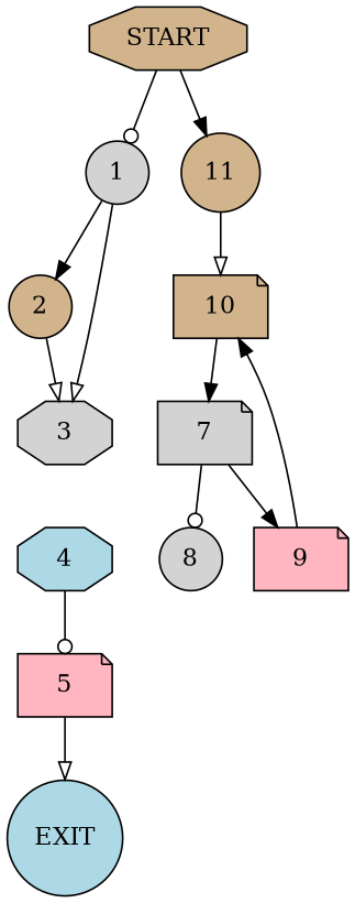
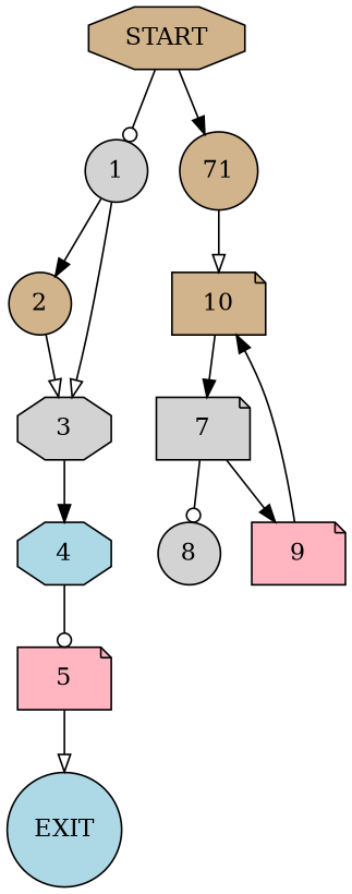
  digraph {
    node [fillcolor=tan shape=circle style=filled]
    edge [arrowhead=normal]
    n1 [label=START shape=octagon]
    1 [fillcolor=lightgrey]
-   11
+   11 [label=71]
    2
    3 [fillcolor=lightgrey shape=octagon]
    10 [shape=note]
    n7 [fillcolor=lightblue label=EXIT]
    4 [fillcolor=lightblue shape=octagon]
    5 [fillcolor=lightpink shape=note]
    7 [fillcolor=lightgrey shape=note]
    8 [fillcolor=lightgrey]
    9 [fillcolor=lightpink shape=note]
    n1 -> 1 [arrowhead=odot]
    n1 -> 11
    1 -> 2
    1 -> 3 [arrowhead=onormal]
    11 -> 10 [arrowhead=onormal]
    2 -> 3 [arrowhead=onormal]
+   3 -> 4
    10 -> 7
    4 -> 5 [arrowhead=odot]
    5 -> n7 [arrowhead=onormal]
    7 -> 8 [arrowhead=odot]
    7 -> 9
    9 -> 10
  }
